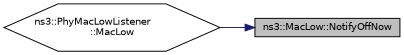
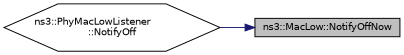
  digraph {
    rankdir=RL
    node [color=black fontname=Helvetica fontsize=10 style=filled]
    n1 [fillcolor=grey75 fontcolor=black height=0.2 label="ns3::MacLow::NotifyOffNow" shape=box width=0.4]
-   n2 [fillcolor=white height=0.2 label="ns3::PhyMacLowListener\l::MacLow" shape=hexagon width=0.4]
+   n2 [fillcolor=white height=0.2 label="ns3::PhyMacLowListener\l::NotifyOff" shape=hexagon width=0.4]
    n1 -> n2 [color=midnightblue dir=back fontname=Helvetica fontsize=10 labelfontname=Helvetica labelfontsize=10 style=solid]
  }
